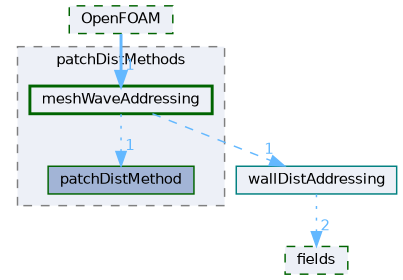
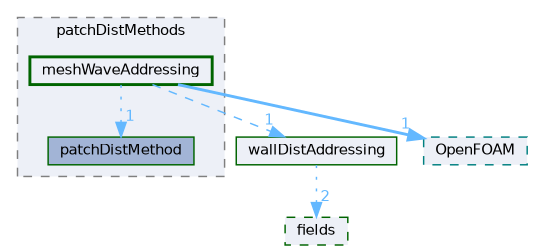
  digraph {
    compound=true
    node [color=darkgreen fillcolor="#edf0f7" fontname=Helvetica fontsize=10 shape=box style=filled]
    edge [color=steelblue1 fontcolor=steelblue1 fontname=Helvetica fontsize=10 headlabel=1 labeldistance=1.5 labelfontname=Helvetica labelfontsize=10 style=dotted]
    n1 [fillcolor="#a2b4d6" height=0.2 label=patchDistMethod width=0.4]
    n2 [height=0.2 label=meshWaveAddressing style="filled,bold" width=0.4]
-   n3 [color=teal height=0.2 label=wallDistAddressing width=0.4]
-   n4 [height=0.2 label=OpenFOAM style="filled,dashed" width=0.4]
+   n3 [height=0.2 label=wallDistAddressing width=0.4]
+   n4 [color=teal height=0.2 label=OpenFOAM style="filled,dashed" width=0.4]
    n5 [height=0.2 label=fields style="filled,dashed" width=0.4]
    subgraph cluster_1 {
      bgcolor="#edf0f7"
      fontname=Helvetica
      fontsize=10
      label=patchDistMethods
      pencolor=grey50
      style="filled,dashed"
      n1
      n2
    }
    n2 -> n1
    n2 -> n3 [style=dashed]
-   n4 -> n2 [style=bold]
+   n2 -> n4 [style=bold]
    n3 -> n5 [headlabel=2]
  }
